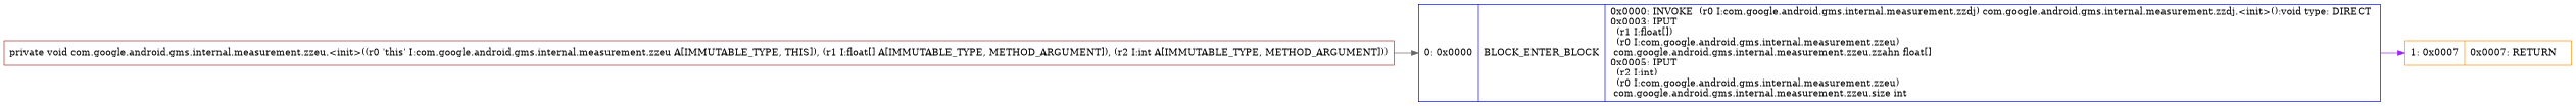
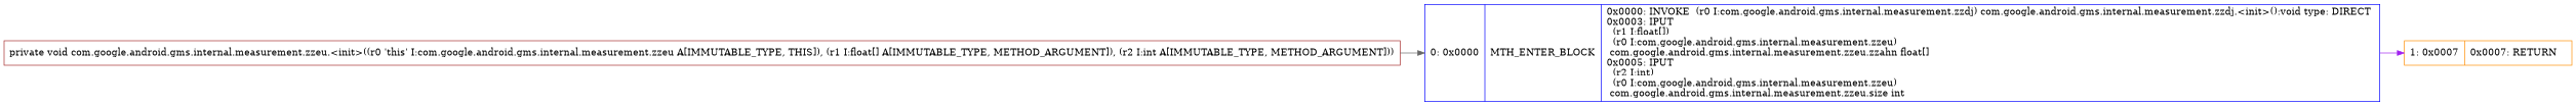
  digraph {
    rankdir=LR
    node [shape=record]
-   n1 [label="{0\:\ 0x0000|BLOCK_ENTER_BLOCK\l|0x0000: INVOKE  (r0 I:com.google.android.gms.internal.measurement.zzdj) com.google.android.gms.internal.measurement.zzdj.\<init\>():void type: DIRECT \l0x0003: IPUT  \l  (r1 I:float[])\l  (r0 I:com.google.android.gms.internal.measurement.zzeu)\l com.google.android.gms.internal.measurement.zzeu.zzahn float[] \l0x0005: IPUT  \l  (r2 I:int)\l  (r0 I:com.google.android.gms.internal.measurement.zzeu)\l com.google.android.gms.internal.measurement.zzeu.size int \l}" color=blue]
+   n1 [label="{0\:\ 0x0000|MTH_ENTER_BLOCK\l|0x0000: INVOKE  (r0 I:com.google.android.gms.internal.measurement.zzdj) com.google.android.gms.internal.measurement.zzdj.\<init\>():void type: DIRECT \l0x0003: IPUT  \l  (r1 I:float[])\l  (r0 I:com.google.android.gms.internal.measurement.zzeu)\l com.google.android.gms.internal.measurement.zzeu.zzahn float[] \l0x0005: IPUT  \l  (r2 I:int)\l  (r0 I:com.google.android.gms.internal.measurement.zzeu)\l com.google.android.gms.internal.measurement.zzeu.size int \l}" color=blue]
    n2 [label="{1\:\ 0x0007|0x0007: RETURN   \l}" color=darkorange]
    n3 [label="{private void com.google.android.gms.internal.measurement.zzeu.\<init\>((r0 'this' I:com.google.android.gms.internal.measurement.zzeu A[IMMUTABLE_TYPE, THIS]), (r1 I:float[] A[IMMUTABLE_TYPE, METHOD_ARGUMENT]), (r2 I:int A[IMMUTABLE_TYPE, METHOD_ARGUMENT])) }" color=brown]
    n1 -> n2 [color=purple]
    n3 -> n1 [color=gray40]
  }
